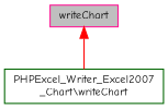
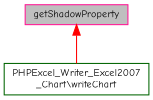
  digraph {
    rankdir=TB
    fontname="Comic Neue"
    node [fontname="Comic Neue" fontsize=10 shape=record style=filled]
-   n1 [color=deeppink fillcolor=grey75 fontcolor=black height=0.2 label=writeChart width=0.4]
+   n1 [color=deeppink fillcolor=grey75 fontcolor=black height=0.2 label=getShadowProperty width=0.4]
    n2 [color=darkgreen fillcolor=white height=0.2 label="PHPExcel_Writer_Excel2007\l_Chart\\writeChart" width=0.4]
    n1 -> n2 [color=red dir=back fontname="Comic Neue" fontsize=10 labelfontname=Helvetica labelfontsize=10 style=solid]
  }
